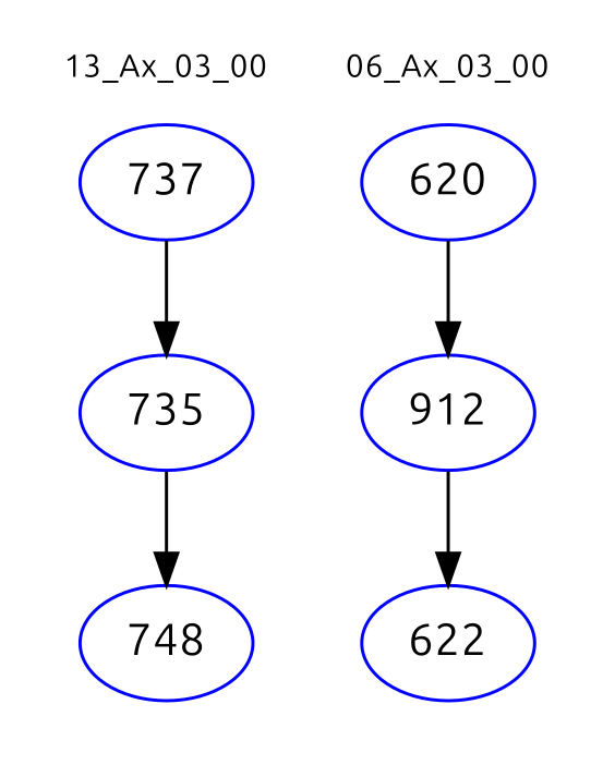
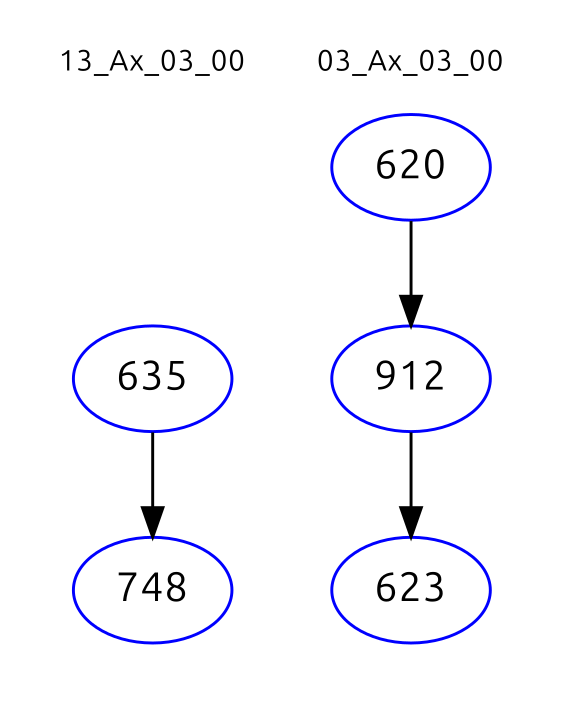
  digraph {
    fontname=Ubuntu
    node [color=blue fontname=Ubuntu]
    edge [color=black fontname=Ubuntu]
-   n1 [label=737]
-   n2 [label=735]
+   n2 [label=635]
    n3 [label=748]
    n4 [label=620]
    n5 [label=912]
-   n6 [label=622]
+   n6 [label=623]
    subgraph cluster_1 {
      color=white
      fontsize=10
      label="13_Ax_03_00"
-     n1
      n2
      n3
    }
    subgraph cluster_2 {
      color=white
      fontsize=10
-     label="06_Ax_03_00"
+     label="03_Ax_03_00"
      n4
      n5
      n6
    }
-   n1 -> n2
    n2 -> n3
    n4 -> n5
    n5 -> n6
  }
